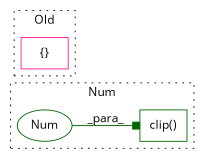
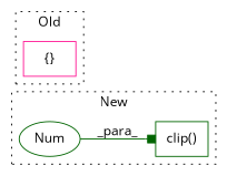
  digraph {
    rankdir=LR
    fontname="Open Sans"
    node [shape=box color=darkgreen fontname="Open Sans"]
    n1 [a=75 l="32,1" label="clip()" s="2715,2753"]
    n2 [a=76 l=3 label=Num s=2750 shape=ellipse]
    n3 [a=59 l="1,0" label="{}" s="1622,1630" color=deeppink]
    subgraph cluster_1 {
-     label=Num
+     label=New
      style=dotted
      n1
      n2
    }
    subgraph cluster_2 {
      label=Old
      style=dotted
      n3
    }
    n2 -> n1 [label=_para_ color=darkgreen arrowhead=box fontname="Open Sans"]
  }
